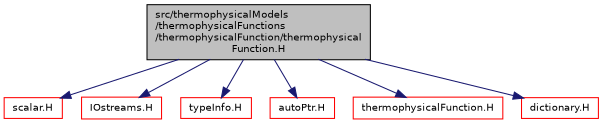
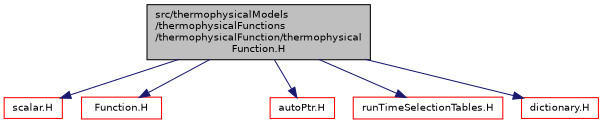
  digraph {
    node [color=red fontname=Helvetica fontsize=10 shape=record]
    edge [color=midnightblue fontname=Helvetica fontsize=10 labelfontname=Helvetica labelfontsize=10 style=solid]
    n1 [color=black fillcolor=grey75 fontcolor=black height=0.2 label="src/thermophysicalModels\l/thermophysicalFunctions\l/thermophysicalFunction/thermophysical\lFunction.H" style=filled width=0.4]
    n2 [height=0.2 label="scalar.H" width=0.4]
-   n3 [height=0.2 label="IOstreams.H" width=0.4]
-   n4 [height=0.2 label="typeInfo.H" width=0.4]
+   n3 [height=0.2 label="Function.H" width=0.4]
    n5 [height=0.2 label="autoPtr.H" width=0.4]
-   n6 [height=0.2 label="thermophysicalFunction.H" width=0.4]
+   n6 [height=0.2 label="runTimeSelectionTables.H" width=0.4]
    n7 [height=0.2 label="dictionary.H" width=0.4]
    n1 -> n2
    n1 -> n3
-   n1 -> n4
    n1 -> n5
    n1 -> n6
    n1 -> n7
  }
